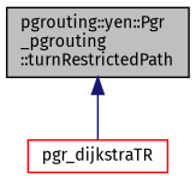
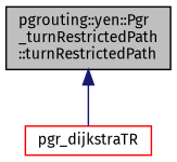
  digraph {
    rankdir=TB
    fontname="Fira Sans"
    node [fontname="Fira Sans" fontsize=10 shape=record style=filled]
-   n1 [color=black fillcolor=grey75 fontcolor=black height=0.2 label="pgrouting::yen::Pgr\l_pgrouting\l::turnRestrictedPath" width=0.4]
+   n1 [color=black fillcolor=grey75 fontcolor=black height=0.2 label="pgrouting::yen::Pgr\l_turnRestrictedPath\l::turnRestrictedPath" width=0.4]
    n2 [color=red fillcolor=white height=0.2 label=pgr_dijkstraTR width=0.4]
    n1 -> n2 [color=midnightblue dir=back fontname="Fira Sans" fontsize=10 labelfontname=Helvetica labelfontsize=10 style=solid]
  }
